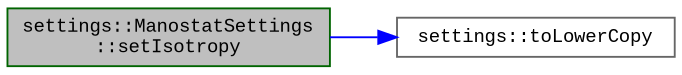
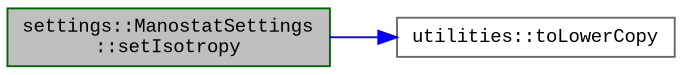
  digraph {
    rankdir=LR
    fontname="Liberation Mono"
    node [fontname="Liberation Mono" fontsize=10 shape=record style=filled]
    n1 [color=darkgreen fillcolor=grey75 fontcolor=black height=0.2 label="settings::ManostatSettings\l::setIsotropy" width=0.4]
-   n2 [color=gray40 fillcolor=white height=0.2 label="settings::toLowerCopy" width=0.4]
+   n2 [color=gray40 fillcolor=white height=0.2 label="utilities::toLowerCopy" width=0.4]
    n1 -> n2 [color=blue fontname="Liberation Mono" fontsize=10 labelfontname=Helvetica labelfontsize=10 style=solid]
  }
